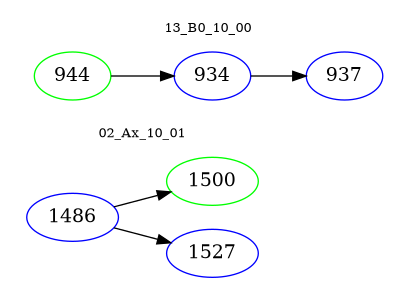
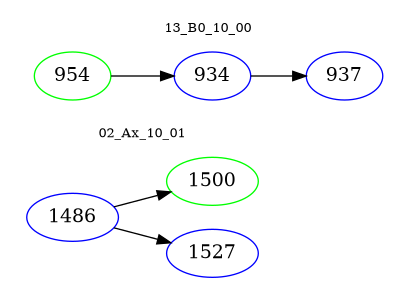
  digraph {
    rankdir=LR
    node [color=blue]
    edge [color=black]
    n1 [label=1486]
    n2 [label=1527]
    n3 [color=green label=1500]
    n4 [label=934]
    n5 [label=937]
-   n6 [color=green label=944]
+   n6 [color=green label=954]
    subgraph cluster_1 {
      color=white
      fontsize=10
      label="02_Ax_10_01"
      n1
      n2
      n3
    }
    subgraph cluster_2 {
      color=white
      fontsize=10
      label="13_B0_10_00"
      n4
      n5
      n6
    }
    n1 -> n2
    n1 -> n3
    n4 -> n5
    n6 -> n4
  }
